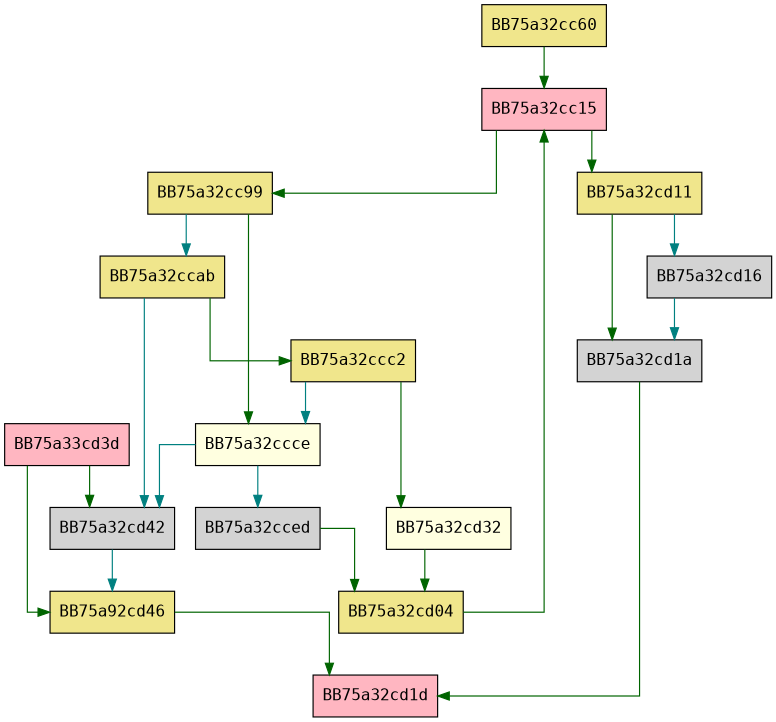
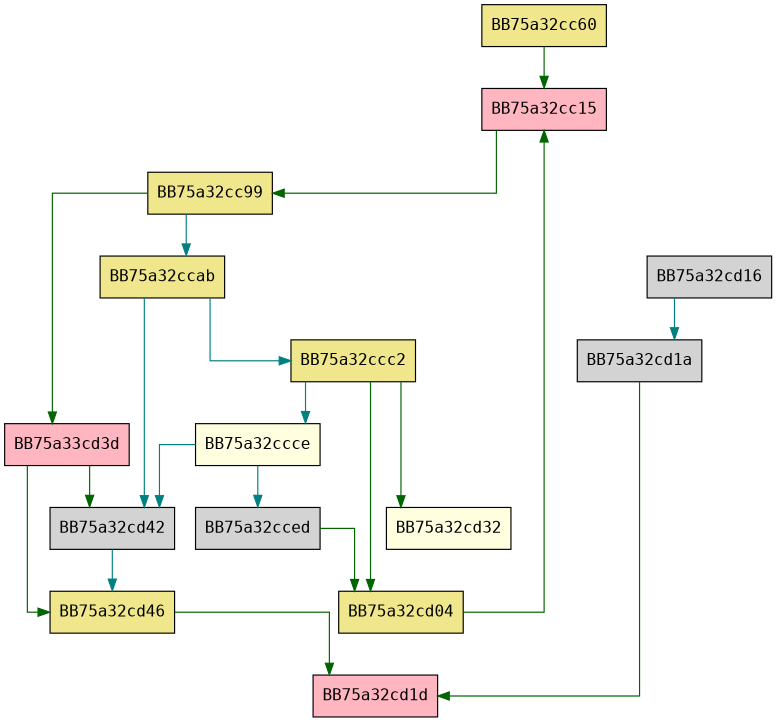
  digraph {
    fontname="DejaVu Sans Mono"
    splines=ortho
    node [fillcolor=khaki fontname="DejaVu Sans Mono" shape=box style=filled]
    edge [color=darkgreen fontname="DejaVu Sans Mono"]
    n1 [fillcolor=lightpink label=BB75a32cc15]
    BB75a32cc60
-   BB75a32cd11
    BB75a32cc99
    BB75a32cd1a [fillcolor=lightgrey]
    BB75a32cd16 [fillcolor=lightgrey]
    n7 [fillcolor=lightpink label=BB75a33cd3d]
    BB75a32ccab
    BB75a32cd1d [fillcolor=lightpink]
    BB75a32cd42 [fillcolor=lightgrey]
-   BB75a32cd46 [label=BB75a92cd46]
+   BB75a32cd46
    BB75a32ccc2
    BB75a32cd32 [fillcolor=lightyellow]
    BB75a32ccce [fillcolor=lightyellow]
    BB75a32cd04
    BB75a32cced [fillcolor=lightgrey]
-   n1 -> BB75a32cd11
    n1 -> BB75a32cc99
    BB75a32cc60 -> n1
-   BB75a32cd11 -> BB75a32cd1a
-   BB75a32cd11 -> BB75a32cd16 [color=teal]
-   BB75a32cc99 -> BB75a32ccce
+   BB75a32cc99 -> n7
    BB75a32cc99 -> BB75a32ccab [color=teal]
    BB75a32cd1a -> BB75a32cd1d
    BB75a32cd16 -> BB75a32cd1a [color=teal]
    n7 -> BB75a32cd42
    n7 -> BB75a32cd46
    BB75a32ccab -> BB75a32cd42 [color=teal]
-   BB75a32ccab -> BB75a32ccc2
+   BB75a32ccab -> BB75a32ccc2 [color=teal]
    BB75a32cd42 -> BB75a32cd46 [color=teal]
    BB75a32cd46 -> BB75a32cd1d
    BB75a32ccc2 -> BB75a32cd32
    BB75a32ccc2 -> BB75a32ccce [color=teal]
-   BB75a32cd32 -> BB75a32cd04
+   BB75a32ccc2 -> BB75a32cd04
    BB75a32ccce -> BB75a32cd42 [color=teal]
    BB75a32ccce -> BB75a32cced [color=teal]
    BB75a32cd04 -> n1
    BB75a32cced -> BB75a32cd04
  }
